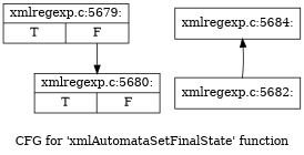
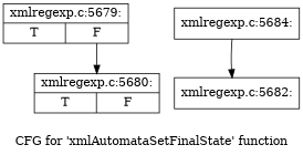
  digraph {
    label="CFG for 'xmlAutomataSetFinalState' function"
    node [shape=record]
    n1 [label="{xmlregexp.c:5679:|{<s0>T|<s1>F}}"]
    n2 [label="{xmlregexp.c:5680:|{<s0>T|<s1>F}}"]
    n3 [label="{xmlregexp.c:5684:}"]
    n4 [label="{xmlregexp.c:5682:}"]
    n1 -> n2 [tailport=s1]
-   n4 -> n3
+   n3 -> n4
  }
